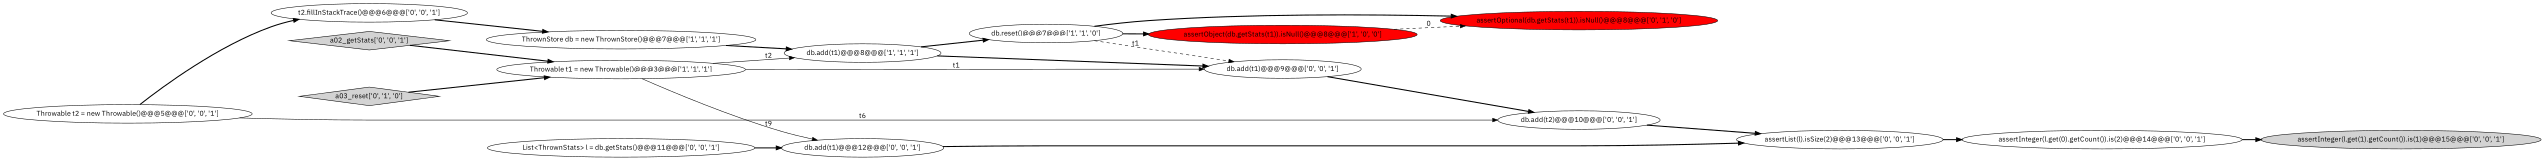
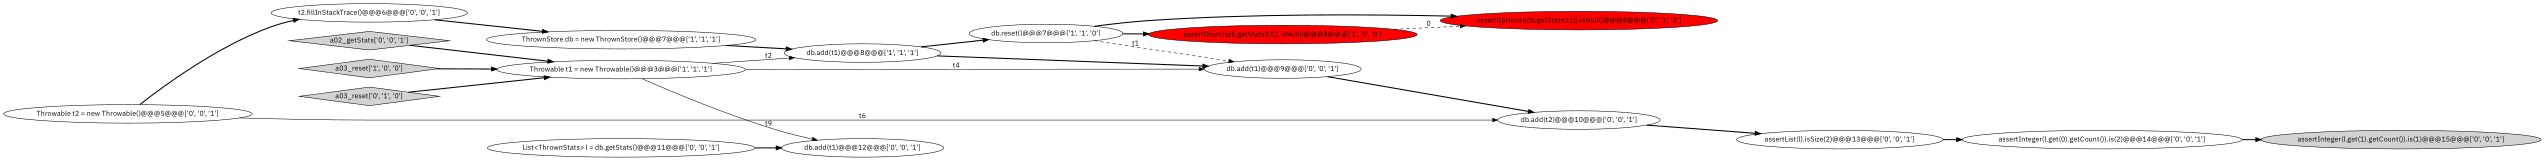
  digraph {
    fontname="IBM Plex Sans"
    rankdir=LR
    node [fillcolor=white fontname="IBM Plex Sans" shape=ellipse style=filled]
    edge [fontname="IBM Plex Sans" style=bold]
    n1 [label="db.add(t1)@@@9@@@['0', '0', '1']"]
    n2 [label="db.add(t2)@@@10@@@['0', '0', '1']"]
    n3 [label="assertList(l).isSize(2)@@@13@@@['0', '0', '1']"]
    n4 [label="db.reset()@@@7@@@['1', '1', '0']"]
    n5 [fillcolor=red label="assertOptional(db.getStats(t1)).isNull()@@@8@@@['0', '1', '0']"]
    n6 [fillcolor=red label="assertObject(db.getStats(t1)).isNull()@@@8@@@['1', '0', '0']"]
    n7 [label="Throwable t2 = new Throwable()@@@5@@@['0', '0', '1']"]
    n8 [label="t2.fillInStackTrace()@@@6@@@['0', '0', '1']"]
    n9 [label="ThrownStore db = new ThrownStore()@@@7@@@['1', '1', '1']"]
    n10 [label="db.add(t1)@@@8@@@['1', '1', '1']"]
    n11 [fillcolor=lightgray label="a03_reset['0', '1', '0']" shape=diamond]
    n12 [label="Throwable t1 = new Throwable()@@@3@@@['1', '1', '1']"]
    n13 [label="db.add(t1)@@@12@@@['0', '0', '1']"]
    n14 [fillcolor=lightgray label="a02_getStats['0', '0', '1']" shape=diamond]
    n15 [label="List<ThrownStats> l = db.getStats()@@@11@@@['0', '0', '1']"]
    n16 [label="assertInteger(l.get(0).getCount()).is(2)@@@14@@@['0', '0', '1']"]
    n17 [fillcolor=lightgray label="assertInteger(l.get(1).getCount()).is(1)@@@15@@@['0', '0', '1']"]
+   n18 [fillcolor=lightgray label="a03_reset['1', '0', '0']" shape=diamond]
    n1 -> n2
    n2 -> n3
    n3 -> n16
    n4 -> n1 [label=t1 style=dashed]
    n4 -> n5
    n4 -> n6
    n6 -> n5 [label=0 style=dashed]
    n7 -> n2 [label=t6 style=solid]
    n7 -> n8
    n8 -> n9
    n9 -> n10
    n10 -> n1
    n10 -> n4
    n11 -> n12
-   n12 -> n1 [label=t1 style=solid]
+   n12 -> n1 [label=t4 style=solid]
    n12 -> n10 [label=t2 style=solid]
    n12 -> n13 [label=t9 style=solid]
-   n13 -> n3
    n14 -> n12
    n15 -> n13
    n16 -> n17
+   n18 -> n12
  }
